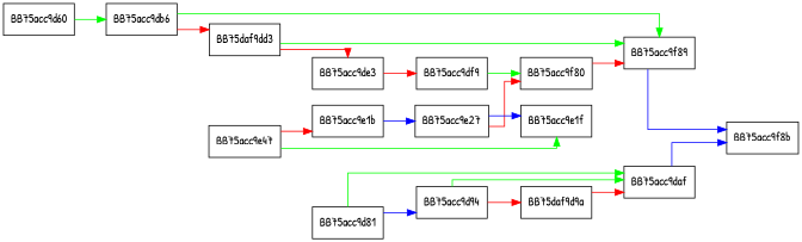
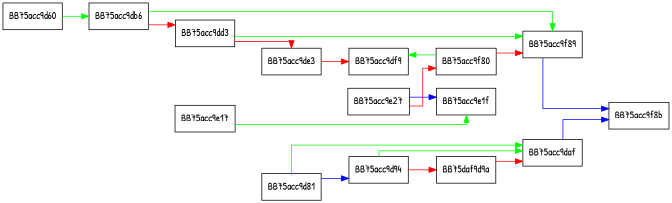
  digraph {
    fontname="Patrick Hand"
    rankdir=LR
    splines=ortho
    node [fontname="Patrick Hand" shape=box]
    edge [color=red fontname="Patrick Hand"]
    BB75acc9d60
    BB75acc9db6
    BB75acc9f89
-   BB75acc9dd3 [label=BB75daf9dd3]
+   BB75acc9dd3
    BB75acc9d81
    BB75acc9daf
    BB75acc9d94
    BB75acc9f8b
    BB75acc9de3
    n10 [label=BB75daf9d9a]
    BB75acc9df9
    BB75acc9f80
-   BB75acc9e17 [label=BB75acc9e47]
+   BB75acc9e17
    BB75acc9e1f
-   BB75acc9e1b
    BB75acc9e27
    BB75acc9d60 -> BB75acc9db6 [color=green]
    BB75acc9db6 -> BB75acc9f89 [color=green]
    BB75acc9db6 -> BB75acc9dd3
    BB75acc9f89 -> BB75acc9f8b [color=blue]
    BB75acc9dd3 -> BB75acc9f89 [color=green]
    BB75acc9dd3 -> BB75acc9de3
    BB75acc9d81 -> BB75acc9daf [color=green]
    BB75acc9d81 -> BB75acc9d94 [color=blue]
    BB75acc9daf -> BB75acc9f8b [color=blue]
    BB75acc9d94 -> BB75acc9daf [color=green]
    BB75acc9d94 -> n10
    BB75acc9de3 -> BB75acc9df9
    n10 -> BB75acc9daf
-   BB75acc9df9 -> BB75acc9f80 [color=green]
+   BB75acc9f80 -> BB75acc9df9 [color=green]
    BB75acc9f80 -> BB75acc9f89
    BB75acc9e17 -> BB75acc9e1f [color=green]
-   BB75acc9e17 -> BB75acc9e1b
-   BB75acc9e1b -> BB75acc9e27 [color=blue]
    BB75acc9e27 -> BB75acc9f80
    BB75acc9e27 -> BB75acc9e1f [color=blue]
  }
